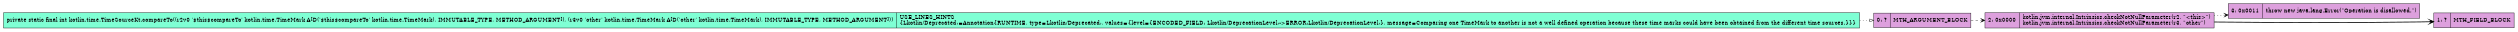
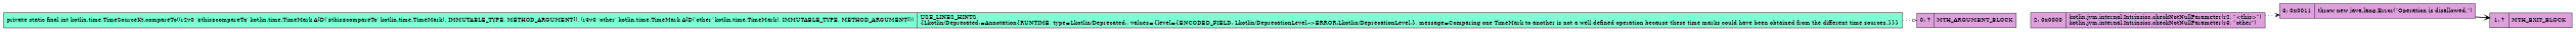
  digraph {
    rankdir=LR
    node [fillcolor=plum shape=record style=filled]
    edge [arrowhead=vee style=dotted]
    n1 [label="{0\:\ ?|MTH_ARGUMENT_BLOCK\l}"]
    n2 [label="{2\:\ 0x0000|kotlin.jvm.internal.Intrinsics.checkNotNullParameter(r2, \"\<this\>\")\lkotlin.jvm.internal.Intrinsics.checkNotNullParameter(r3, \"other\")\l}"]
    n3 [label="{3\:\ 0x0011|throw new java.lang.Error(\"Operation is disallowed.\")\l}"]
-   n4 [label="{1\:\ ?|MTH_FIELD_BLOCK\l}"]
+   n4 [label="{1\:\ ?|MTH_EXIT_BLOCK\l}"]
    n5 [fillcolor=aquamarine label="{private static final int kotlin.time.TimeSourceKt.compareTo((r2v0 '$this$compareTo' kotlin.time.TimeMark A[D('$this$compareTo' kotlin.time.TimeMark), IMMUTABLE_TYPE, METHOD_ARGUMENT]), (r3v0 'other' kotlin.time.TimeMark A[D('other' kotlin.time.TimeMark), IMMUTABLE_TYPE, METHOD_ARGUMENT]))  | USE_LINES_HINTS\l\{Lkotlin\/Deprecated;=Annotation\{RUNTIME, type=Lkotlin\/Deprecated;, values=\{level=\{ENCODED_FIELD: Lkotlin\/DeprecationLevel;\-\>ERROR:Lkotlin\/DeprecationLevel;\}, message=Comparing one TimeMark to another is not a well defined operation because these time marks could have been obtained from the different time sources.\}\}\}\l}"]
-   n1 -> n2 [style=dashed]
    n2 -> n3
-   n2 -> n4 [style=bold]
+   n3 -> n4 [style=bold]
    n5 -> n1 [arrowhead=onormal]
  }
